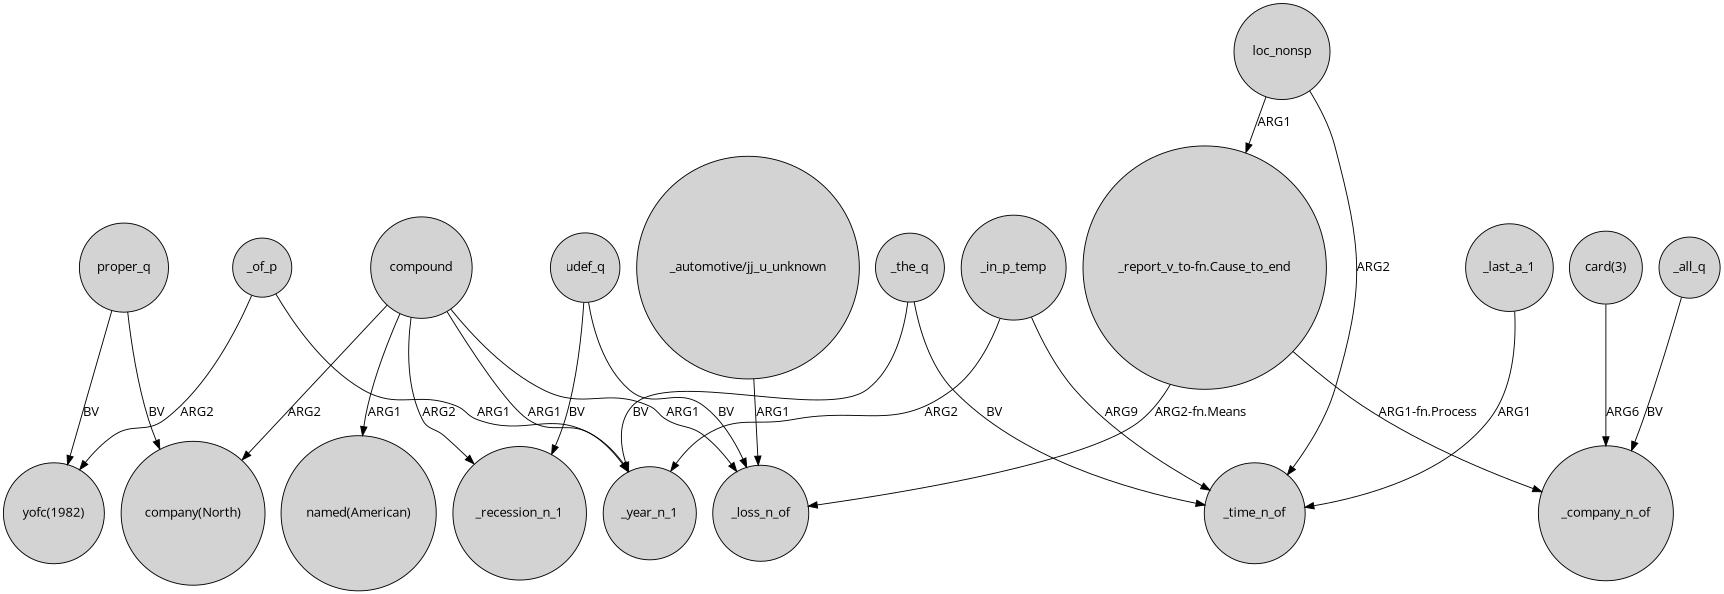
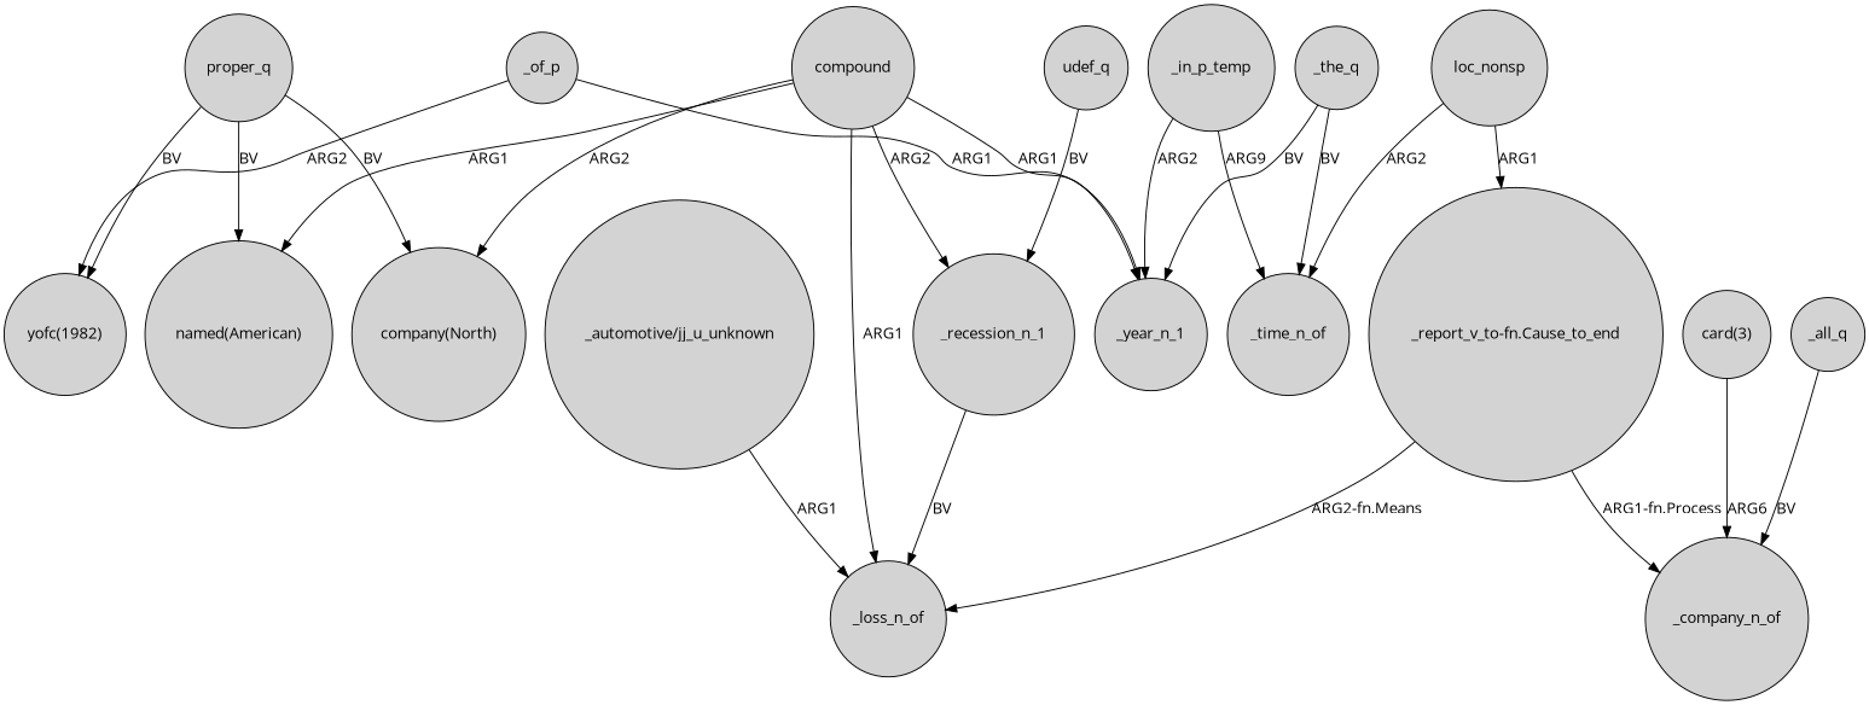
  digraph {
    fontname="Open Sans"
    node [fontname="Open Sans" shape=circle style=filled]
    edge [fontname="Open Sans"]
    n1 [label="company(North)"]
    proper_q
    "yofc(1982)"
    "named(American)"
    _of_p
    _year_n_1
    udef_q
    _recession_n_1
    _loss_n_of
    compound
    "_automotive/jj_u_unknown"
    "_report_v_to-fn.Cause_to_end"
    _company_n_of
    _in_p_temp
    _time_n_of
    _the_q
    "card(3)"
-   _last_a_1
    _all_q
    loc_nonsp
    proper_q -> n1 [label=BV]
    proper_q -> "yofc(1982)" [label=BV]
+   proper_q -> "named(American)" [label=BV]
    _of_p -> "yofc(1982)" [label=ARG2]
    _of_p -> _year_n_1 [label=ARG1]
    udef_q -> _recession_n_1 [label=BV]
-   udef_q -> _loss_n_of [label=BV]
+   _recession_n_1 -> _loss_n_of [label=BV]
    compound -> n1 [label=ARG2]
    compound -> "named(American)" [label=ARG1]
    compound -> _year_n_1 [label=ARG1]
    compound -> _recession_n_1 [label=ARG2]
    compound -> _loss_n_of [label=ARG1]
    "_automotive/jj_u_unknown" -> _loss_n_of [label=ARG1]
    "_report_v_to-fn.Cause_to_end" -> _loss_n_of [label="ARG2-fn.Means"]
    "_report_v_to-fn.Cause_to_end" -> _company_n_of [label="ARG1-fn.Process"]
    _in_p_temp -> _year_n_1 [label=ARG2]
    _in_p_temp -> _time_n_of [label=ARG9]
    _the_q -> _year_n_1 [label=BV]
    _the_q -> _time_n_of [label=BV]
    "card(3)" -> _company_n_of [label=ARG6]
-   _last_a_1 -> _time_n_of [label=ARG1]
    _all_q -> _company_n_of [label=BV]
    loc_nonsp -> "_report_v_to-fn.Cause_to_end" [label=ARG1]
    loc_nonsp -> _time_n_of [label=ARG2]
  }
